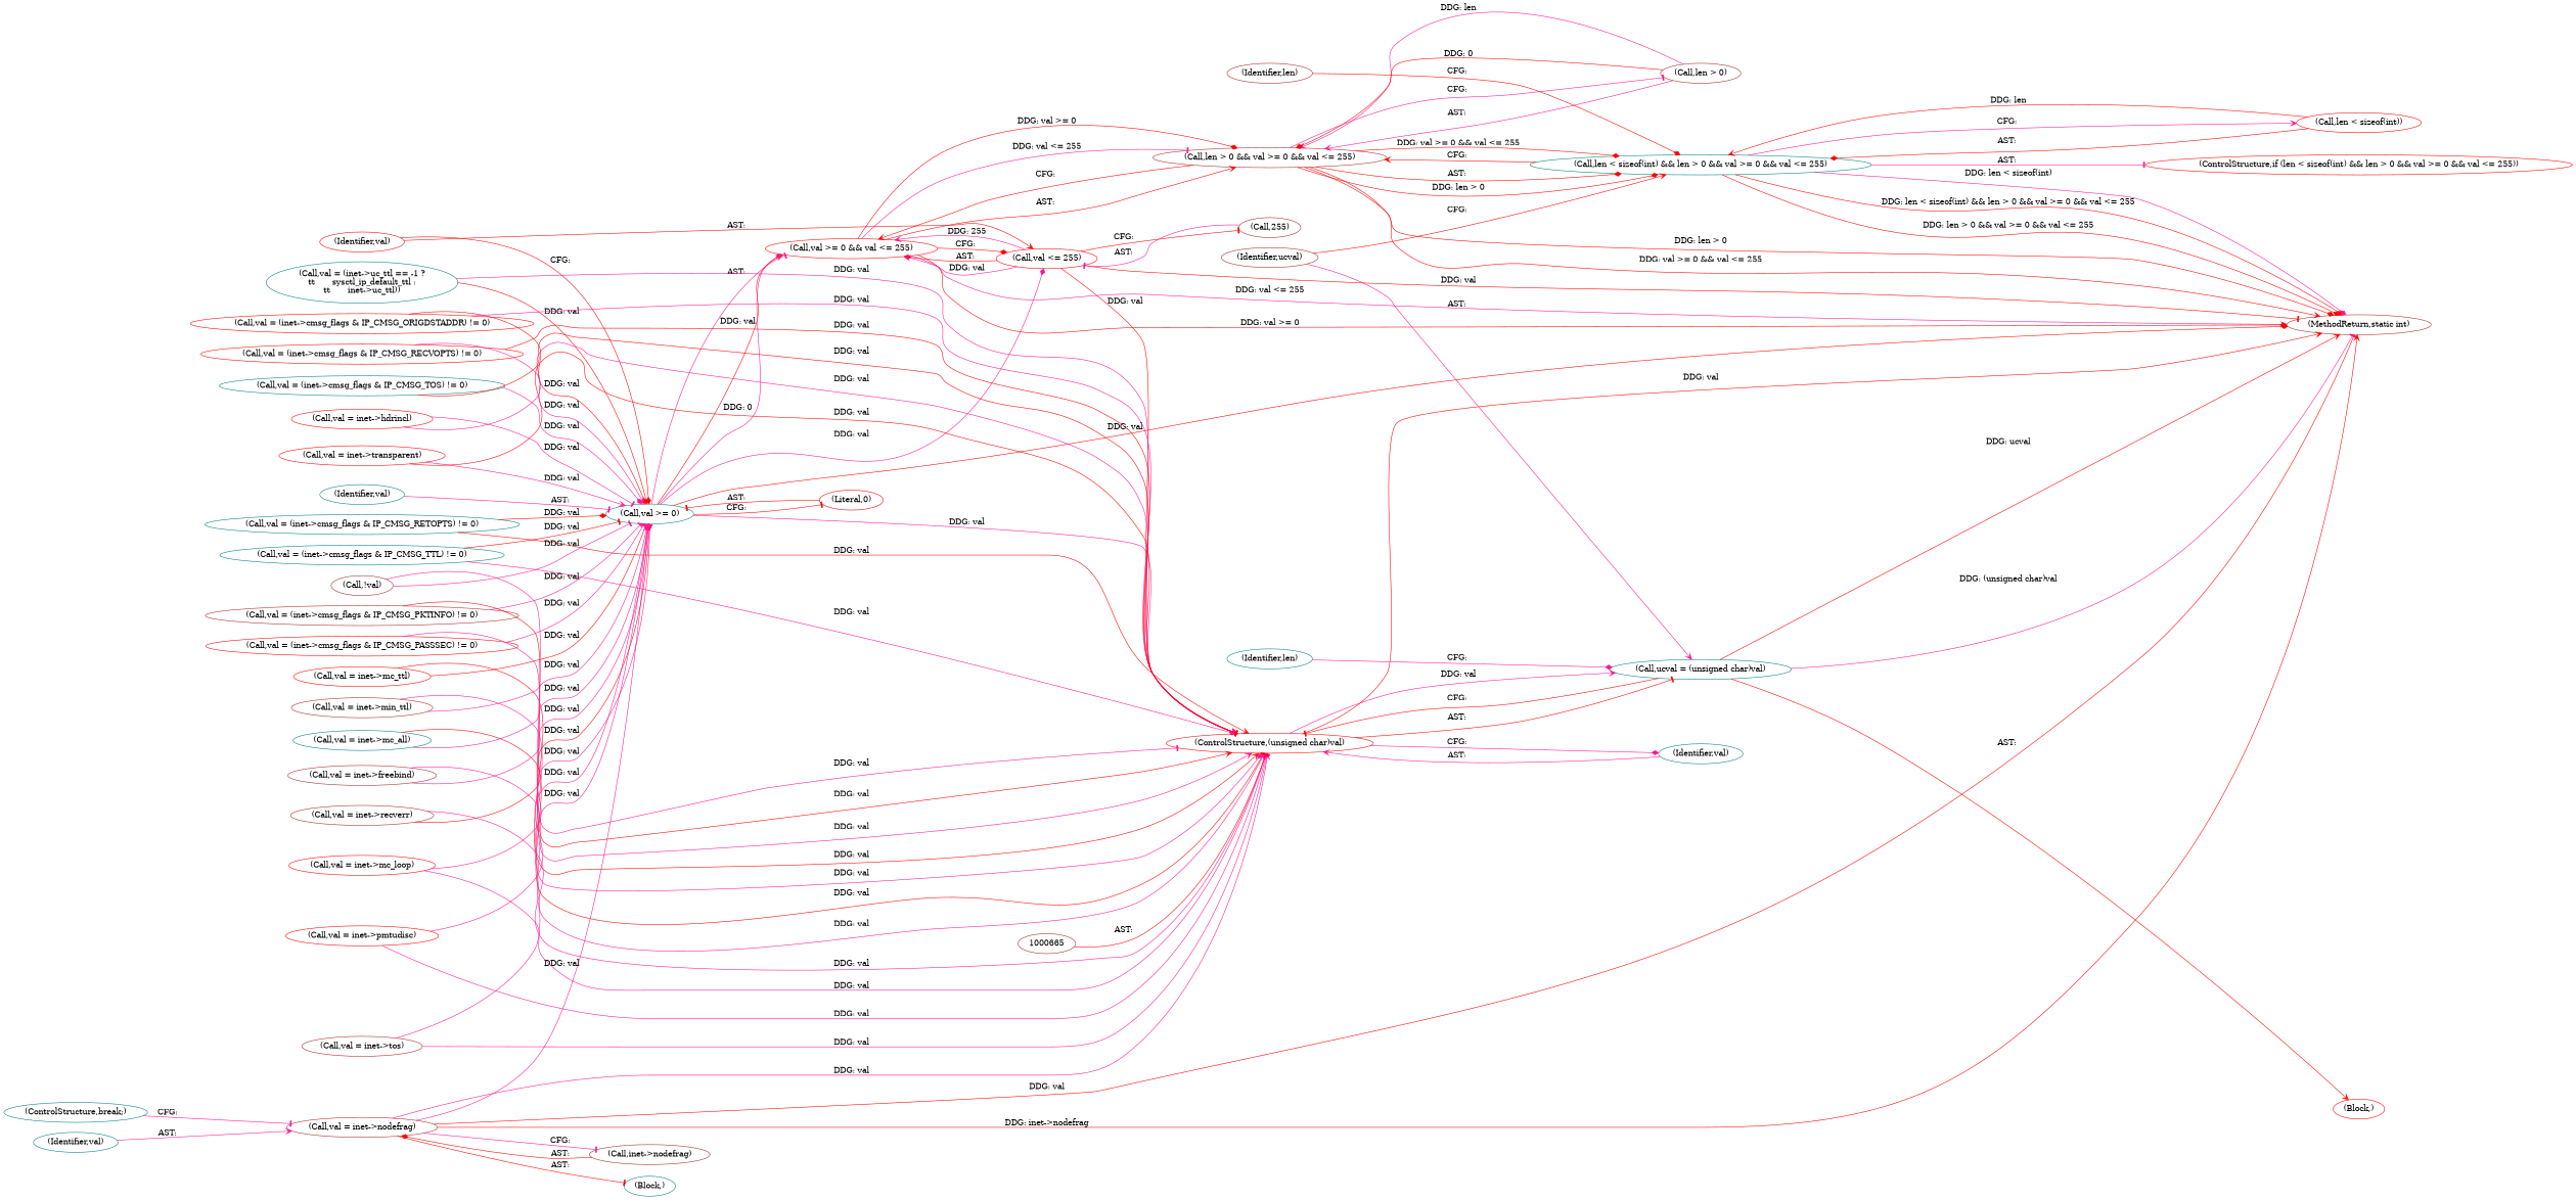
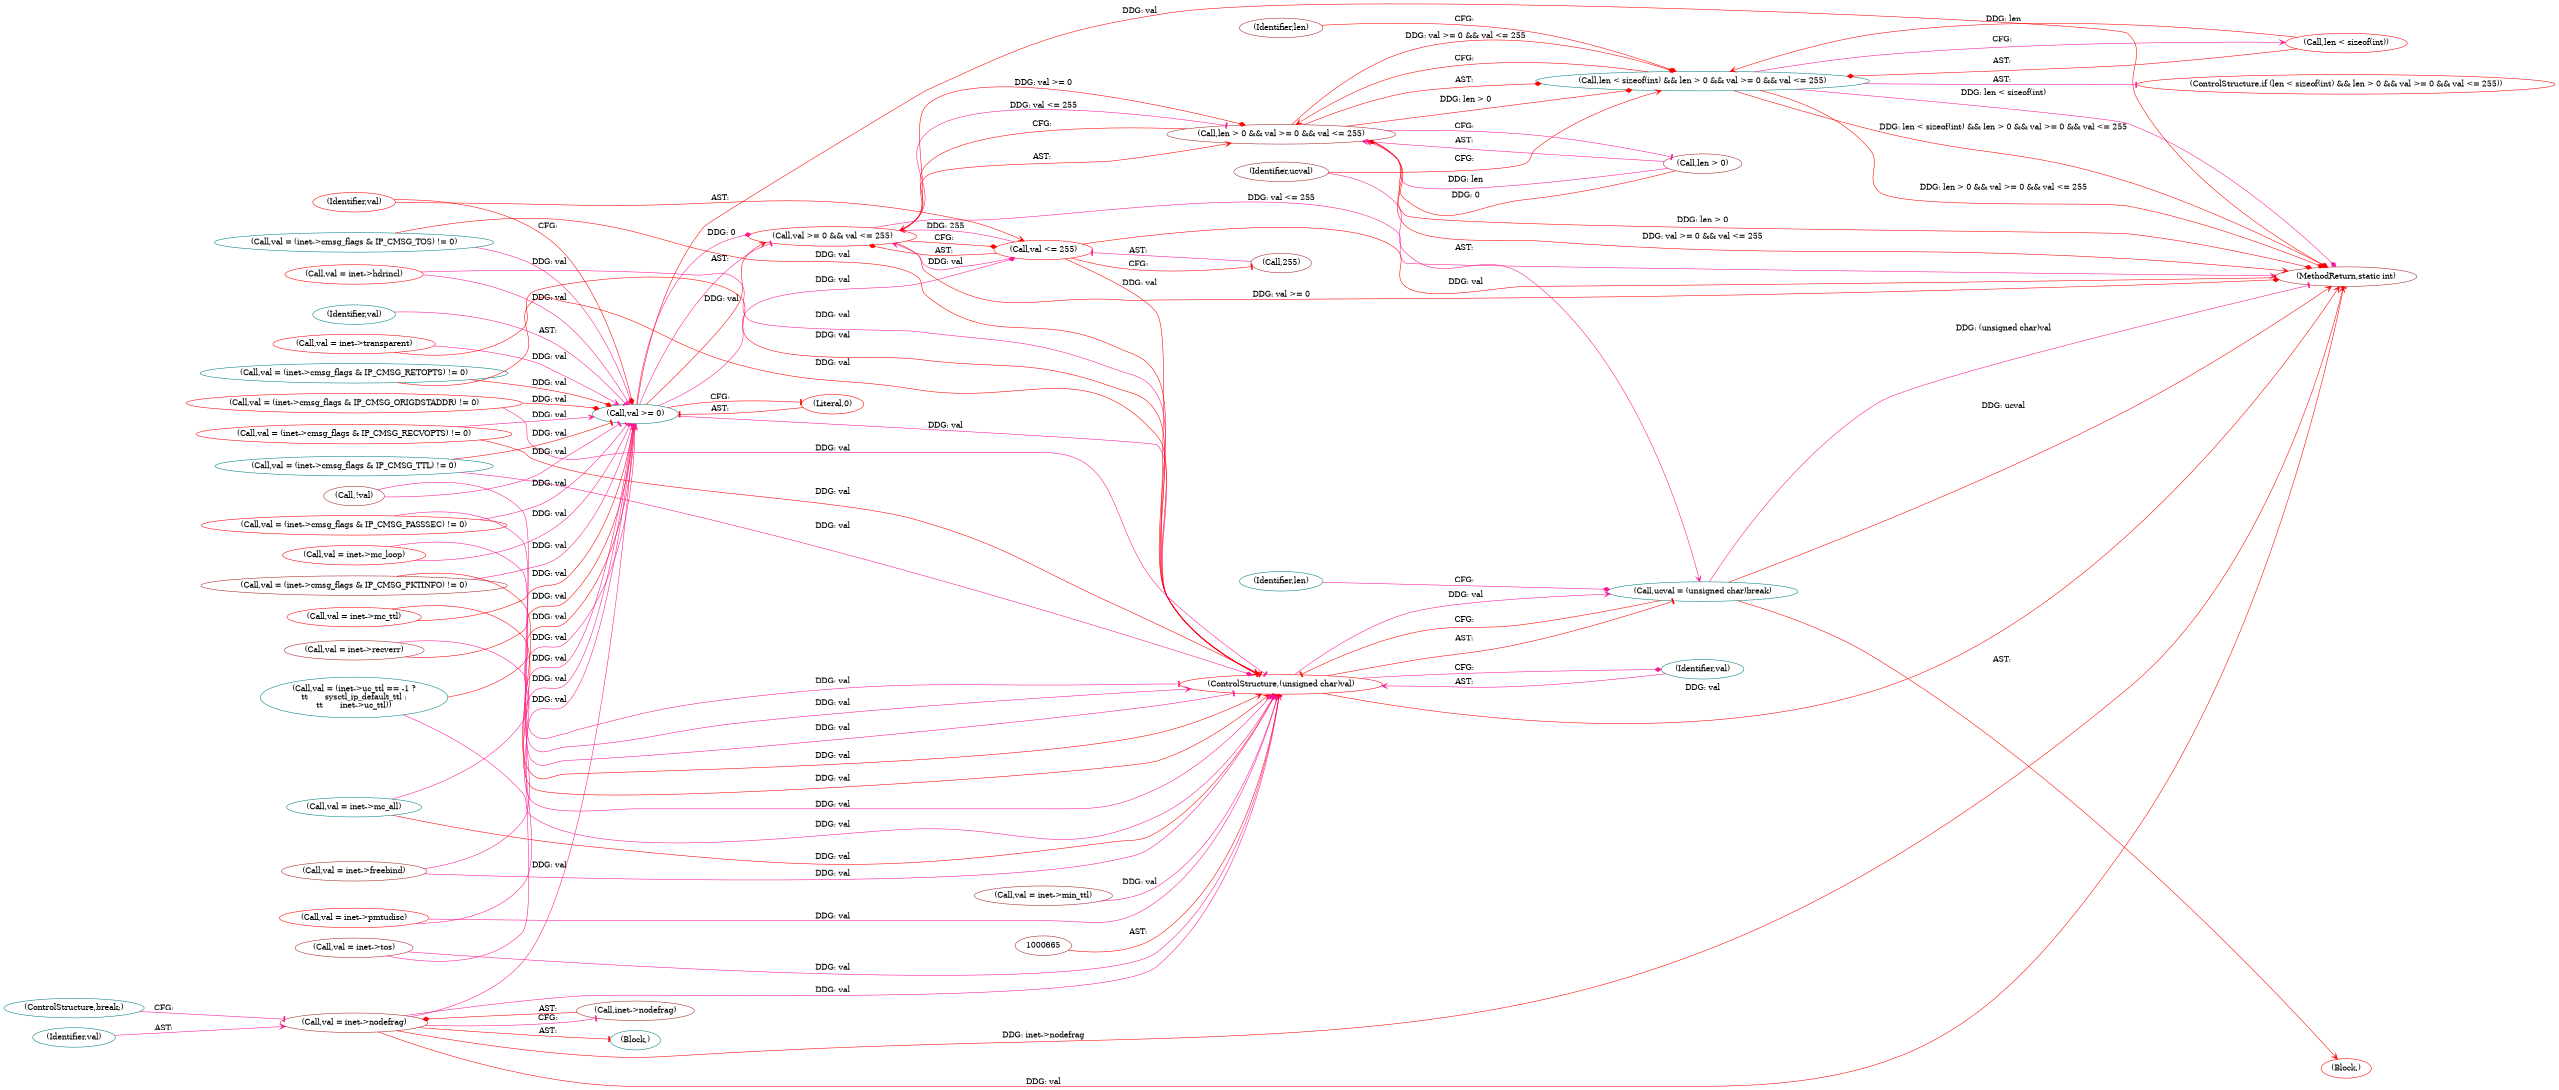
  digraph {
    rankdir=LR
    node [color=red]
    edge [arrowhead=vee color=deeppink]
    n1 [color=brown label="(Call,val = inet->nodefrag)"]
    n2 [color=teal label="(Call,val >= 0)"]
    n3 [label="(ControlStructure,(unsigned char)val)"]
    n4 [color=brown label="(MethodReturn,static int)"]
    n5 [color=brown label="(Call,inet->nodefrag)"]
    n6 [color=teal label="(Block,)"]
    n7 [label="(Call,val >= 0 && val <= 255)"]
    n8 [label="(Call,val <= 255)"]
    n9 [label="(Literal,0)"]
-   n10 [color=teal label="(Call,ucval = (unsigned char)val)"]
+   n10 [color=teal label="(Call,ucval = (unsigned char)break)"]
    n11 [color=teal label="(Identifier,val)"]
    n12 [color=brown label="(Call,len > 0 && val >= 0 && val <= 255)"]
    n13 [color=brown label="(Call,255)"]
    n14 [color=teal label="(Call,len < sizeof(int) && len > 0 && val >= 0 && val <= 255)"]
    n15 [color=brown label="(Call,len > 0)"]
    n16 [label="(Call,len < sizeof(int))"]
    n17 [label="(ControlStructure,if (len < sizeof(int) && len > 0 && val >= 0 && val <= 255))"]
    n18 [label="(Block,)"]
    n19 [color=teal label="(Identifier,len)"]
    n20 [color=teal label="(Call,val = (inet->cmsg_flags & IP_CMSG_TOS) != 0)"]
    n21 [label="(Call,val = inet->hdrincl)"]
    n22 [label="(Call,val = inet->transparent)"]
    n23 [color=teal label="(Call,val = (inet->cmsg_flags & IP_CMSG_RETOPTS) != 0)"]
    n24 [color=teal label="(Call,val = (inet->cmsg_flags & IP_CMSG_TTL) != 0)"]
    n25 [label="(Identifier,val)"]
    n26 [color=teal label="(Identifier,val)"]
    n27 [color=brown label="(Call,val = (inet->cmsg_flags & IP_CMSG_PKTINFO) != 0)"]
    n28 [label="(Call,val = inet->mc_ttl)"]
    n29 [color=brown label="(Call,val = inet->min_ttl)"]
    n30 [color=brown label="(Call,val = inet->recverr)"]
    n31 [color=brown label="(Identifier,ucval)"]
    n32 [color=teal label="(ControlStructure,break;)"]
    n33 [color=teal label="(Identifier,val)"]
    n34 [color=teal label="(Call,val = (inet->uc_ttl == -1 ?\n\t\t       sysctl_ip_default_ttl :\n\t\t       inet->uc_ttl))"]
    n35 [color=brown label="(Identifier,len)"]
    n36 [label="(Call,val = (inet->cmsg_flags & IP_CMSG_ORIGDSTADDR) != 0)"]
    n37 [label="(Call,val = (inet->cmsg_flags & IP_CMSG_RECVOPTS) != 0)"]
    n38 [label="(Call,val = (inet->cmsg_flags & IP_CMSG_PASSSEC) != 0)"]
    n39 [color=teal label="(Call,val = inet->mc_all)"]
    n40 [color=brown label="(Call,val = inet->freebind)"]
    n41 [label="(Call,val = inet->pmtudisc)"]
    n42 [color=brown label="(Call,val = inet->tos)"]
    n43 [color=brown label="(Call,!val)"]
    n44 [label="(Call,val = inet->mc_loop)"]
    1000665 [color=brown]
    n1 -> n2 [arrowhead=diamond label="DDG: val"]
    n1 -> n3 [label="DDG: val"]
    n1 -> n4 [arrowhead=tee color=red label="DDG: val"]
    n1 -> n4 [color=red label="DDG: inet->nodefrag"]
    n1 -> n5 [arrowhead=tee label="CFG: "]
    n1 -> n6 [arrowhead=tee color=red label="AST: "]
    n2 -> n3 [label="DDG: val"]
    n2 -> n4 [arrowhead=diamond color=red label="DDG: val"]
    n2 -> n7 [arrowhead=tee label="AST: "]
    n2 -> n7 [color=red label="DDG: val"]
    n2 -> n7 [arrowhead=diamond label="DDG: 0"]
    n2 -> n8 [arrowhead=diamond label="DDG: val"]
    n2 -> n9 [arrowhead=tee color=red label="CFG: "]
    n3 -> n4 [color=red label="DDG: val"]
    n3 -> n10 [arrowhead=tee color=red label="AST: "]
    n3 -> n10 [label="DDG: val"]
    n3 -> n11 [arrowhead=diamond label="CFG: "]
    n5 -> n1 [arrowhead=diamond color=red label="AST: "]
    n7 -> n4 [label="DDG: val <= 255"]
    n7 -> n4 [arrowhead=diamond color=red label="DDG: val >= 0"]
    n7 -> n8 [arrowhead=diamond color=red label="CFG: "]
    n7 -> n12 [color=red label="AST: "]
    n7 -> n12 [arrowhead=diamond color=red label="DDG: val >= 0"]
    n7 -> n12 [arrowhead=tee label="DDG: val <= 255"]
    n8 -> n3 [color=red label="DDG: val"]
    n8 -> n4 [arrowhead=tee color=red label="DDG: val"]
    n8 -> n7 [arrowhead=diamond color=red label="AST: "]
    n8 -> n7 [label="DDG: val"]
    n8 -> n7 [label="DDG: 255"]
    n8 -> n13 [arrowhead=tee color=red label="CFG: "]
    n9 -> n2 [arrowhead=tee color=red label="AST: "]
    n10 -> n3 [arrowhead=tee color=red label="CFG: "]
    n10 -> n4 [color=red label="DDG: ucval"]
    n10 -> n4 [arrowhead=tee label="DDG: (unsigned char)val"]
    n10 -> n18 [color=red label="AST: "]
    n11 -> n3 [label="AST: "]
    n12 -> n4 [arrowhead=diamond color=red label="DDG: len > 0"]
    n12 -> n4 [color=red label="DDG: val >= 0 && val <= 255"]
    n12 -> n7 [color=red label="CFG: "]
    n12 -> n14 [arrowhead=diamond color=red label="AST: "]
    n12 -> n14 [arrowhead=diamond color=red label="DDG: len > 0"]
    n12 -> n14 [arrowhead=diamond color=red label="DDG: val >= 0 && val <= 255"]
    n12 -> n15 [arrowhead=tee label="CFG: "]
    n13 -> n8 [arrowhead=tee label="AST: "]
    n14 -> n4 [arrowhead=diamond color=red label="DDG: len < sizeof(int) && len > 0 && val >= 0 && val <= 255"]
    n14 -> n4 [arrowhead=diamond color=red label="DDG: len > 0 && val >= 0 && val <= 255"]
    n14 -> n4 [arrowhead=diamond label="DDG: len < sizeof(int)"]
    n14 -> n12 [color=red label="CFG: "]
    n14 -> n16 [label="CFG: "]
    n14 -> n17 [arrowhead=tee label="AST: "]
    n15 -> n12 [label="AST: "]
    n15 -> n12 [label="DDG: len"]
    n15 -> n12 [arrowhead=diamond color=red label="DDG: 0"]
    n16 -> n14 [arrowhead=diamond color=red label="AST: "]
    n16 -> n14 [color=red label="DDG: len"]
    n19 -> n10 [arrowhead=diamond label="CFG: "]
    n20 -> n2 [arrowhead=diamond label="DDG: val"]
    n20 -> n3 [arrowhead=tee color=red label="DDG: val"]
    n21 -> n2 [arrowhead=tee label="DDG: val"]
    n21 -> n3 [label="DDG: val"]
    n22 -> n2 [label="DDG: val"]
    n22 -> n3 [color=red label="DDG: val"]
    n23 -> n2 [arrowhead=diamond color=red label="DDG: val"]
    n23 -> n3 [color=red label="DDG: val"]
    n24 -> n2 [arrowhead=tee color=red label="DDG: val"]
    n24 -> n3 [arrowhead=diamond label="DDG: val"]
    n25 -> n2 [arrowhead=diamond color=red label="CFG: "]
    n25 -> n8 [color=red label="AST: "]
    n26 -> n2 [arrowhead=tee label="AST: "]
    n27 -> n2 [arrowhead=tee label="DDG: val"]
    n27 -> n3 [color=red label="DDG: val"]
    n28 -> n2 [arrowhead=tee color=red label="DDG: val"]
    n28 -> n3 [color=red label="DDG: val"]
-   n29 -> n2 [arrowhead=diamond label="DDG: val"]
    n29 -> n3 [arrowhead=diamond label="DDG: val"]
    n30 -> n2 [arrowhead=diamond color=red label="DDG: val"]
    n30 -> n3 [arrowhead=diamond label="DDG: val"]
    n31 -> n10 [label="AST: "]
    n31 -> n14 [color=red label="CFG: "]
    n32 -> n1 [arrowhead=tee label="CFG: "]
    n33 -> n1 [label="AST: "]
    n34 -> n2 [color=red label="DDG: val"]
    n34 -> n3 [arrowhead=diamond label="DDG: val"]
    n35 -> n14 [arrowhead=diamond color=red label="CFG: "]
    n36 -> n2 [arrowhead=diamond color=red label="DDG: val"]
    n36 -> n3 [arrowhead=tee label="DDG: val"]
    n37 -> n2 [label="DDG: val"]
    n37 -> n3 [arrowhead=tee color=red label="DDG: val"]
    n38 -> n2 [arrowhead=tee label="DDG: val"]
    n38 -> n3 [label="DDG: val"]
    n39 -> n2 [label="DDG: val"]
    n39 -> n3 [arrowhead=tee color=red label="DDG: val"]
    n40 -> n2 [arrowhead=tee label="DDG: val"]
    n40 -> n3 [label="DDG: val"]
    n41 -> n2 [label="DDG: val"]
    n41 -> n3 [arrowhead=tee label="DDG: val"]
    n42 -> n2 [arrowhead=tee label="DDG: val"]
    n42 -> n3 [arrowhead=tee label="DDG: val"]
    n43 -> n2 [arrowhead=tee label="DDG: val"]
    n43 -> n3 [arrowhead=tee label="DDG: val"]
    n44 -> n2 [arrowhead=tee label="DDG: val"]
    n44 -> n3 [arrowhead=tee label="DDG: val"]
    1000665 -> n3 [arrowhead=tee color=red label="AST: "]
  }
